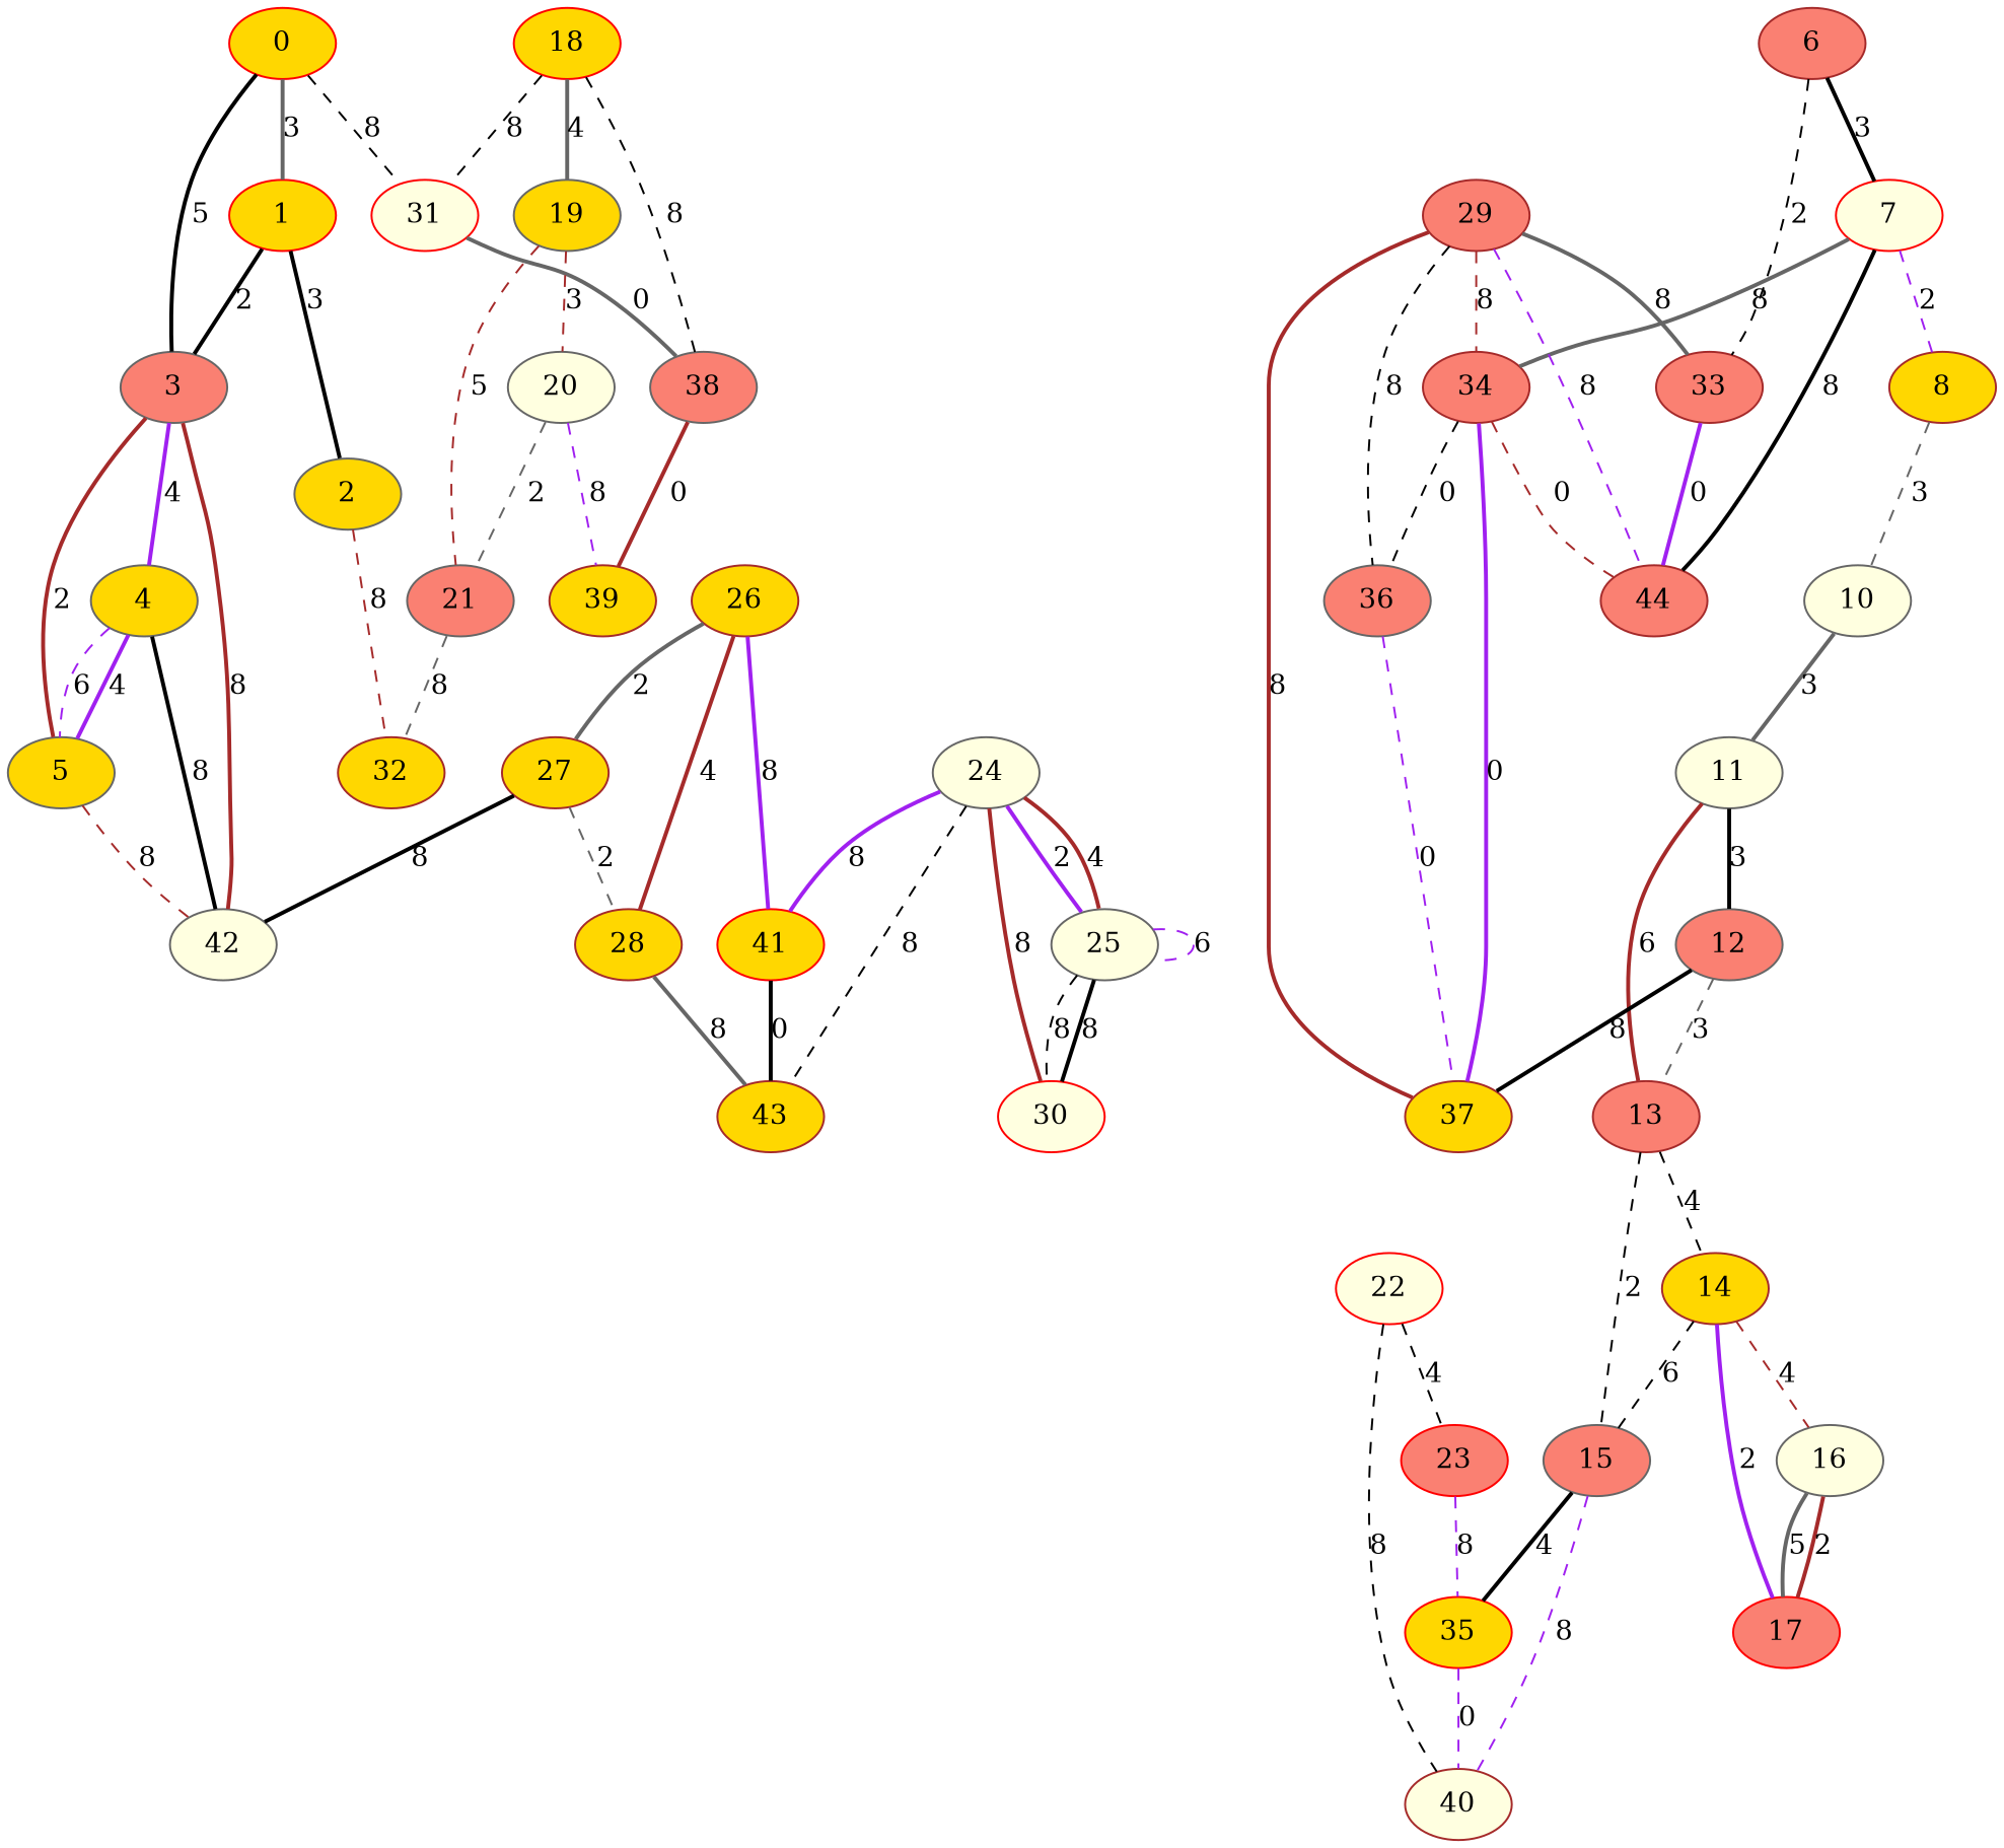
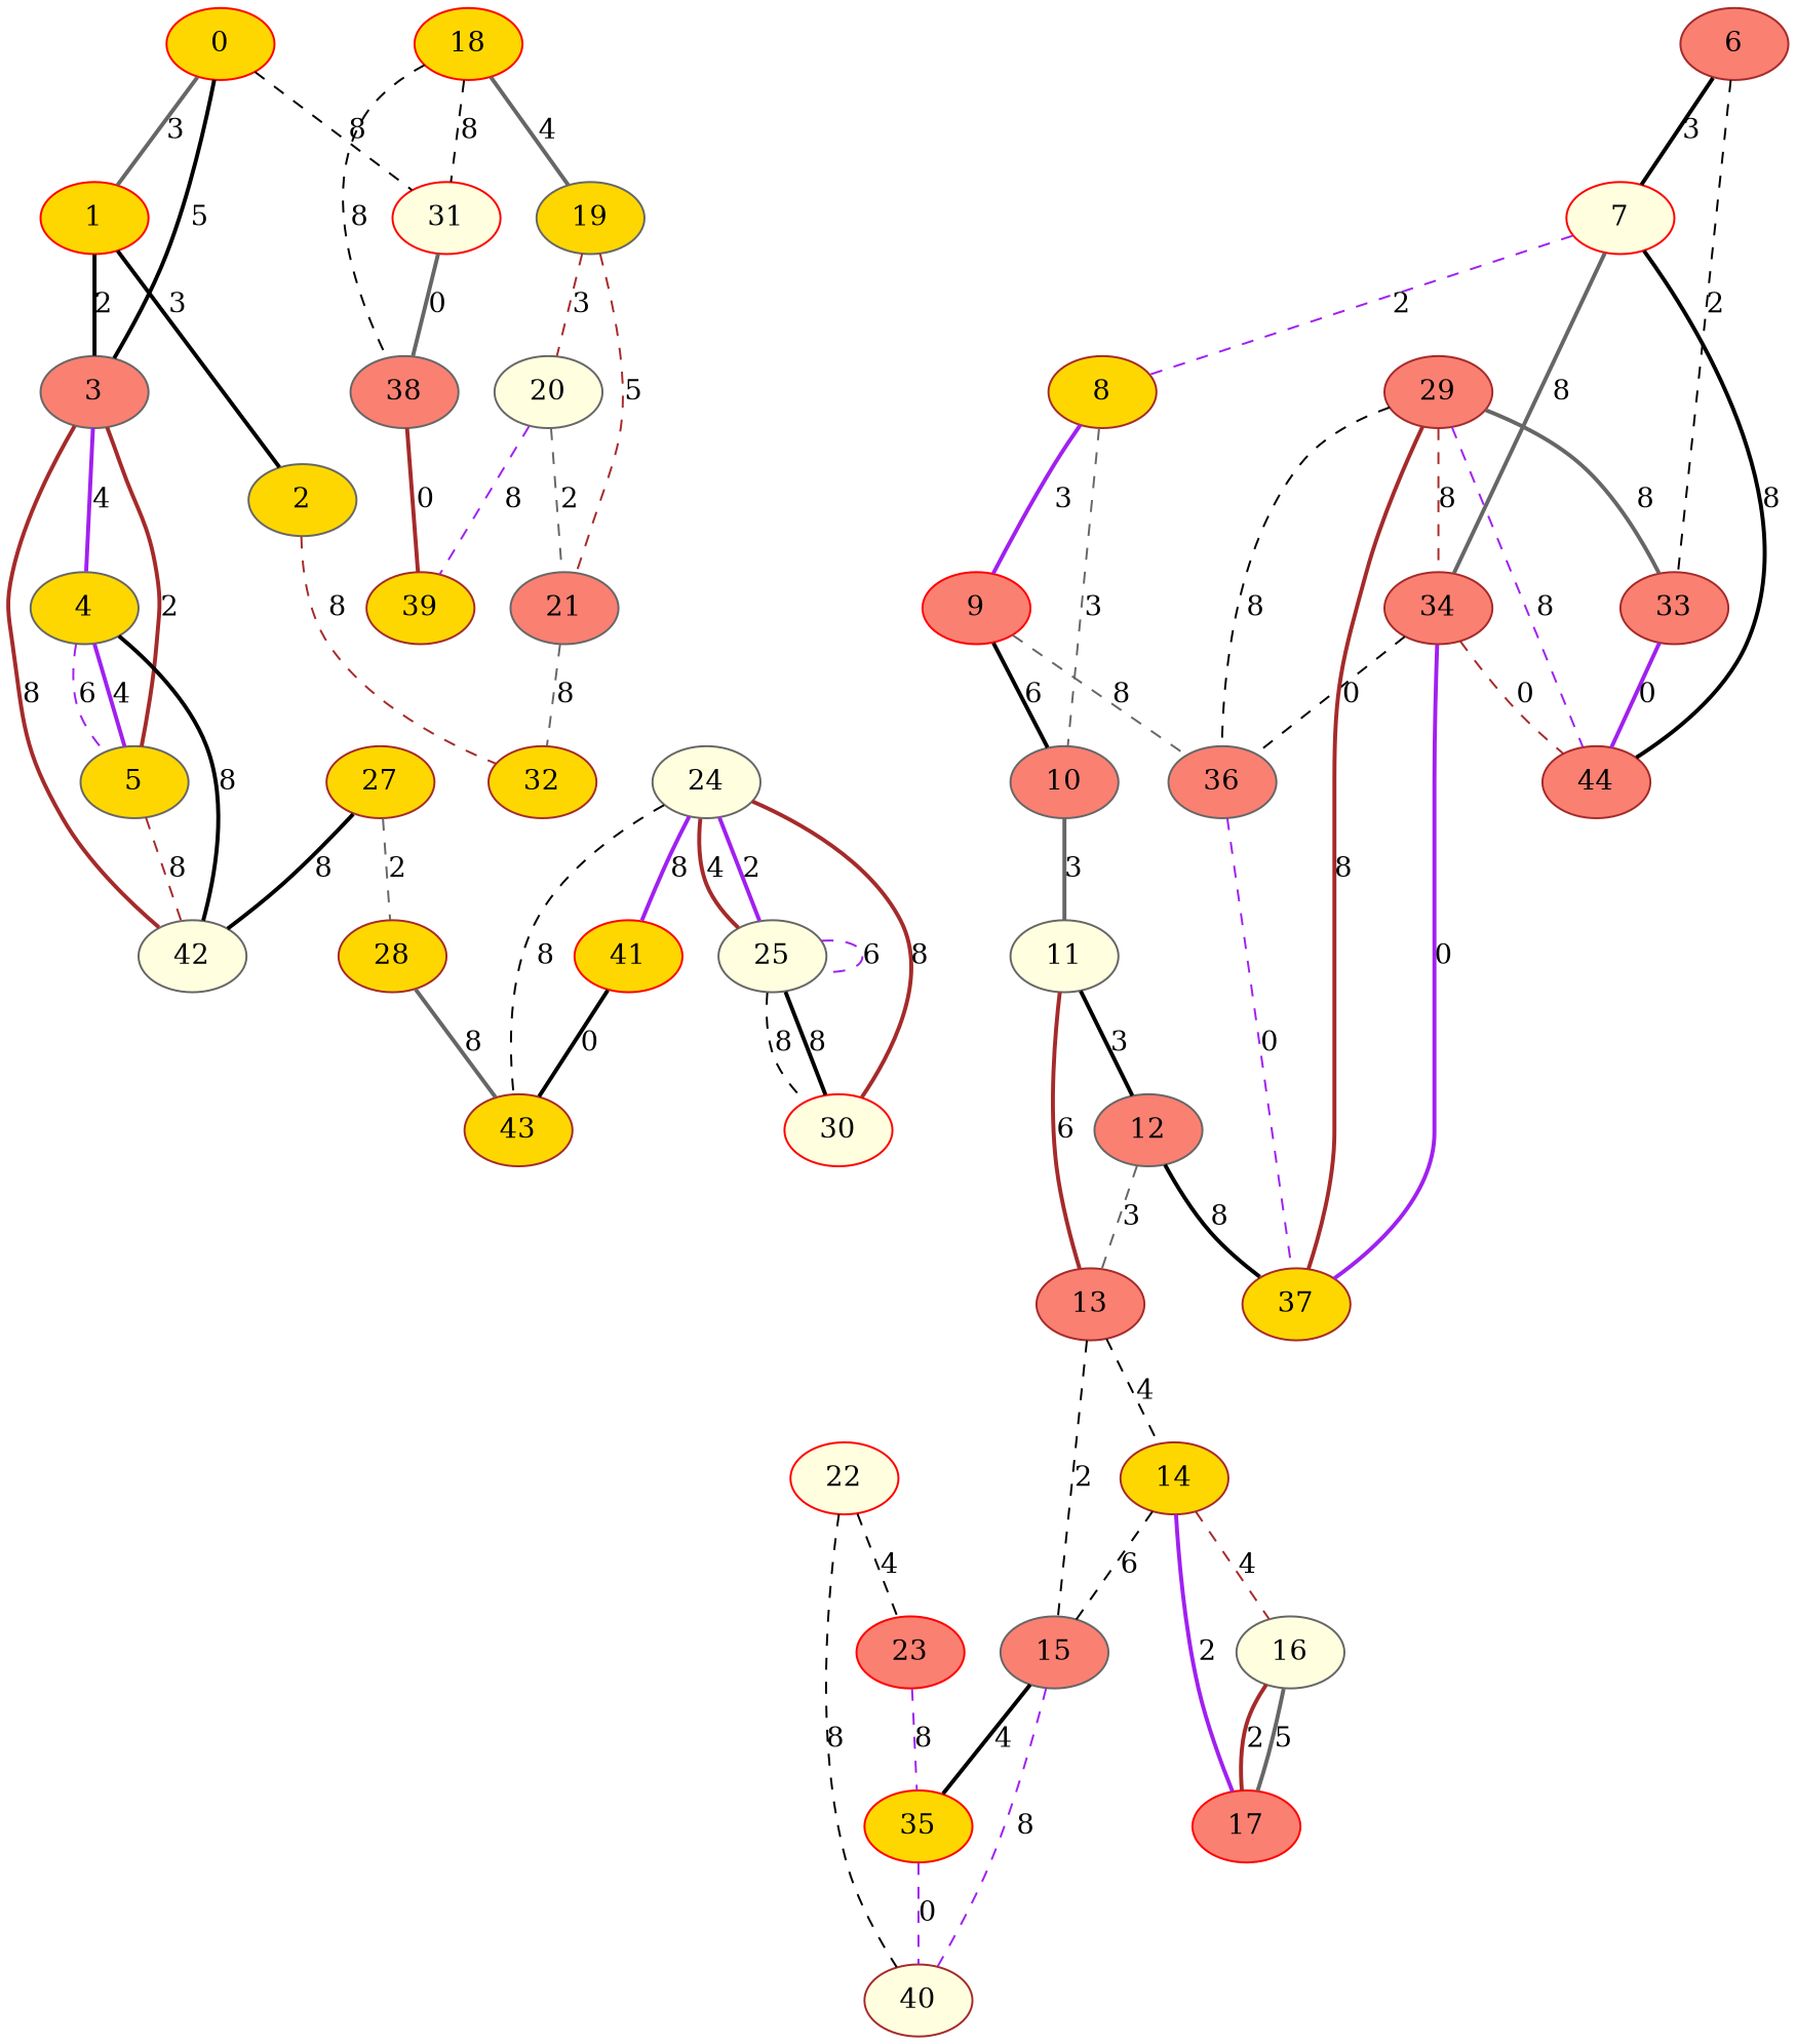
  graph {
    node [color=gray40 fillcolor=gold style=filled weight=1]
    edge [color=black style=bold]
    0 [color=red]
    1 [color=red]
    3 [fillcolor=salmon]
    31 [color=red fillcolor=lightyellow weight=3]
    2
    4
    5 [weight=2]
    42 [fillcolor=lightyellow weight=3]
    38 [fillcolor=salmon weight=3]
    32 [color=brown weight=3]
    6 [color=brown fillcolor=salmon]
    7 [color=red fillcolor=lightyellow]
    33 [color=brown fillcolor=salmon weight=3]
    8 [color=brown]
    34 [color=brown fillcolor=salmon weight=3]
    44 [color=brown fillcolor=salmon weight=3]
-   10 [fillcolor=lightyellow]
+   9 [color=red fillcolor=salmon]
+   10 [fillcolor=salmon]
    36 [fillcolor=salmon weight=3]
    37 [color=brown weight=3]
    11 [fillcolor=lightyellow]
    12 [fillcolor=salmon]
    13 [color=brown fillcolor=salmon]
    14 [color=brown]
    15 [fillcolor=salmon]
    16 [fillcolor=lightyellow weight=2]
    17 [color=red fillcolor=salmon]
    35 [color=red weight=3]
    40 [color=brown fillcolor=lightyellow weight=3]
    18 [color=red weight=2]
    19
    20 [fillcolor=lightyellow]
    21 [fillcolor=salmon]
    39 [color=brown weight=3]
    22 [color=red fillcolor=lightyellow]
    23 [color=red fillcolor=salmon]
    24 [fillcolor=lightyellow]
    25 [fillcolor=lightyellow weight=2]
    30 [color=red fillcolor=lightyellow weight=4]
    41 [color=red weight=3]
    43 [color=brown weight=3]
-   26 [color=brown]
    27 [color=brown]
    28 [color=brown]
    29 [color=brown fillcolor=salmon]
    0 -- 1 [color=gray40 label=3]
    0 -- 3 [label=5]
    0 -- 31 [label=8 style=dashed]
    1 -- 3 [label=2]
    1 -- 2 [label=3]
    3 -- 4 [color=purple label=4]
    3 -- 5 [color=brown label=2]
    3 -- 42 [color=brown label=8]
    31 -- 38 [color=gray40 label=0]
    2 -- 32 [color=brown label=8 style=dashed]
    4 -- 5 [color=purple label=6 style=dashed]
    4 -- 5 [color=purple label=4]
    4 -- 42 [label=8]
    5 -- 42 [color=brown label=8 style=dashed]
    38 -- 39 [color=brown label=0]
    6 -- 7 [label=3]
    6 -- 33 [label=2 style=dashed]
    7 -- 8 [color=purple label=2 style=dashed]
    7 -- 34 [color=gray40 label=8]
    7 -- 44 [label=8]
    33 -- 44 [color=purple label=0]
+   8 -- 9 [color=purple label=3]
    8 -- 10 [color=gray40 label=3 style=dashed]
    34 -- 44 [color=brown label=0 style=dashed]
    34 -- 36 [label=0 style=dashed]
    34 -- 37 [color=purple label=0]
+   9 -- 10 [label=6]
+   9 -- 36 [color=gray40 label=8 style=dashed]
    10 -- 11 [color=gray40 label=3]
    36 -- 37 [color=purple label=0 style=dashed]
    11 -- 12 [label=3]
    11 -- 13 [color=brown label=6]
    12 -- 37 [label=8]
    12 -- 13 [color=gray40 label=3 style=dashed]
    13 -- 14 [label=4 style=dashed]
    13 -- 15 [label=2 style=dashed]
    14 -- 15 [label=6 style=dashed]
    14 -- 16 [color=brown label=4 style=dashed]
    14 -- 17 [color=purple label=2]
    15 -- 35 [label=4]
    15 -- 40 [color=purple label=8 style=dashed]
    16 -- 17 [color=gray40 label=5]
    16 -- 17 [color=brown label=2]
    35 -- 40 [color=purple label=0 style=dashed]
    18 -- 31 [label=8 style=dashed]
    18 -- 38 [label=8 style=dashed]
    18 -- 19 [color=gray40 label=4]
    19 -- 20 [color=brown label=3 style=dashed]
    19 -- 21 [color=brown label=5 style=dashed]
    20 -- 21 [color=gray40 label=2 style=dashed]
    20 -- 39 [color=purple label=8 style=dashed]
    21 -- 32 [color=gray40 label=8 style=dashed]
    22 -- 40 [label=8 style=dashed]
    22 -- 23 [label=4 style=dashed]
    23 -- 35 [color=purple label=8 style=dashed]
    24 -- 25 [color=purple label=2]
    24 -- 25 [color=brown label=4]
    24 -- 30 [color=brown label=8]
    24 -- 41 [color=purple label=8]
    24 -- 43 [label=8 style=dashed]
    25 -- 25 [color=purple label=6 style=dashed]
    25 -- 30 [label=8 style=dashed]
    25 -- 30 [label=8]
    41 -- 43 [label=0]
-   26 -- 41 [color=purple label=8]
-   26 -- 27 [color=gray40 label=2]
-   26 -- 28 [color=brown label=4]
    27 -- 42 [label=8]
    27 -- 28 [color=gray40 label=2 style=dashed]
    28 -- 43 [color=gray40 label=8]
    29 -- 33 [color=gray40 label=8]
    29 -- 34 [color=brown label=8 style=dashed]
    29 -- 44 [color=purple label=8 style=dashed]
    29 -- 36 [label=8 style=dashed]
    29 -- 37 [color=brown label=8]
  }
